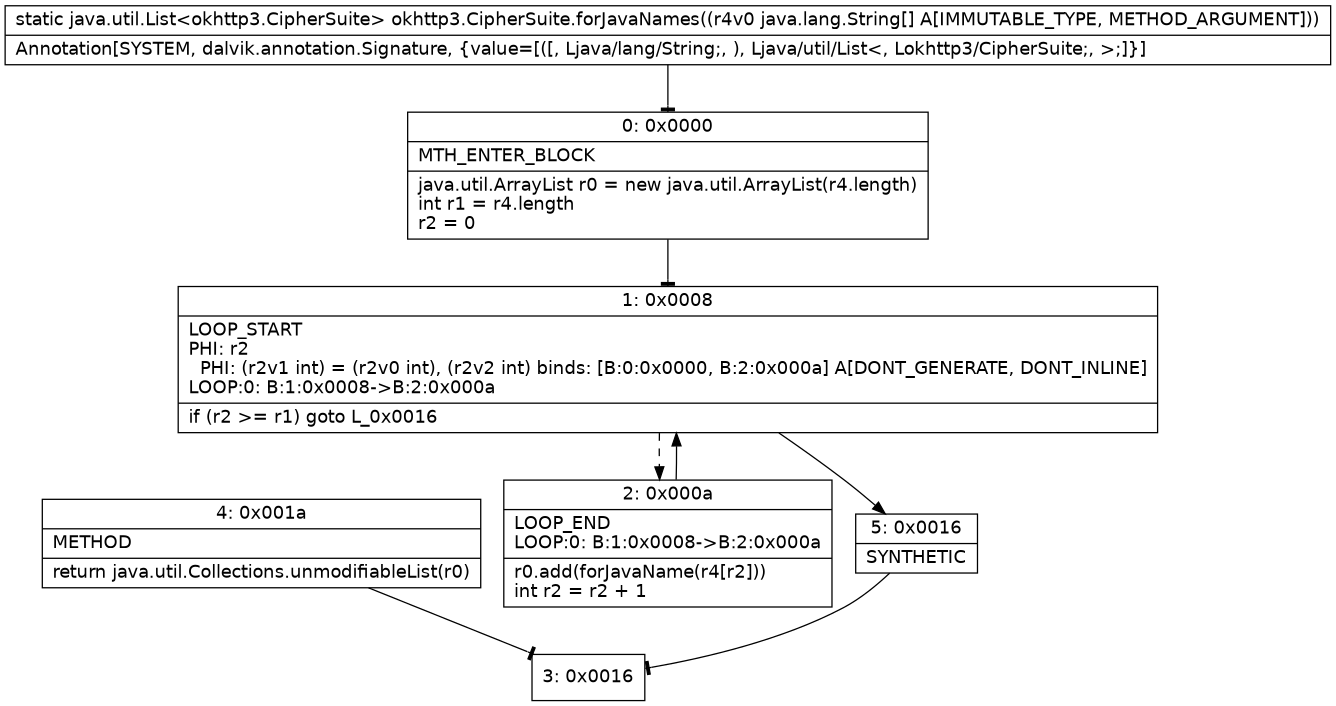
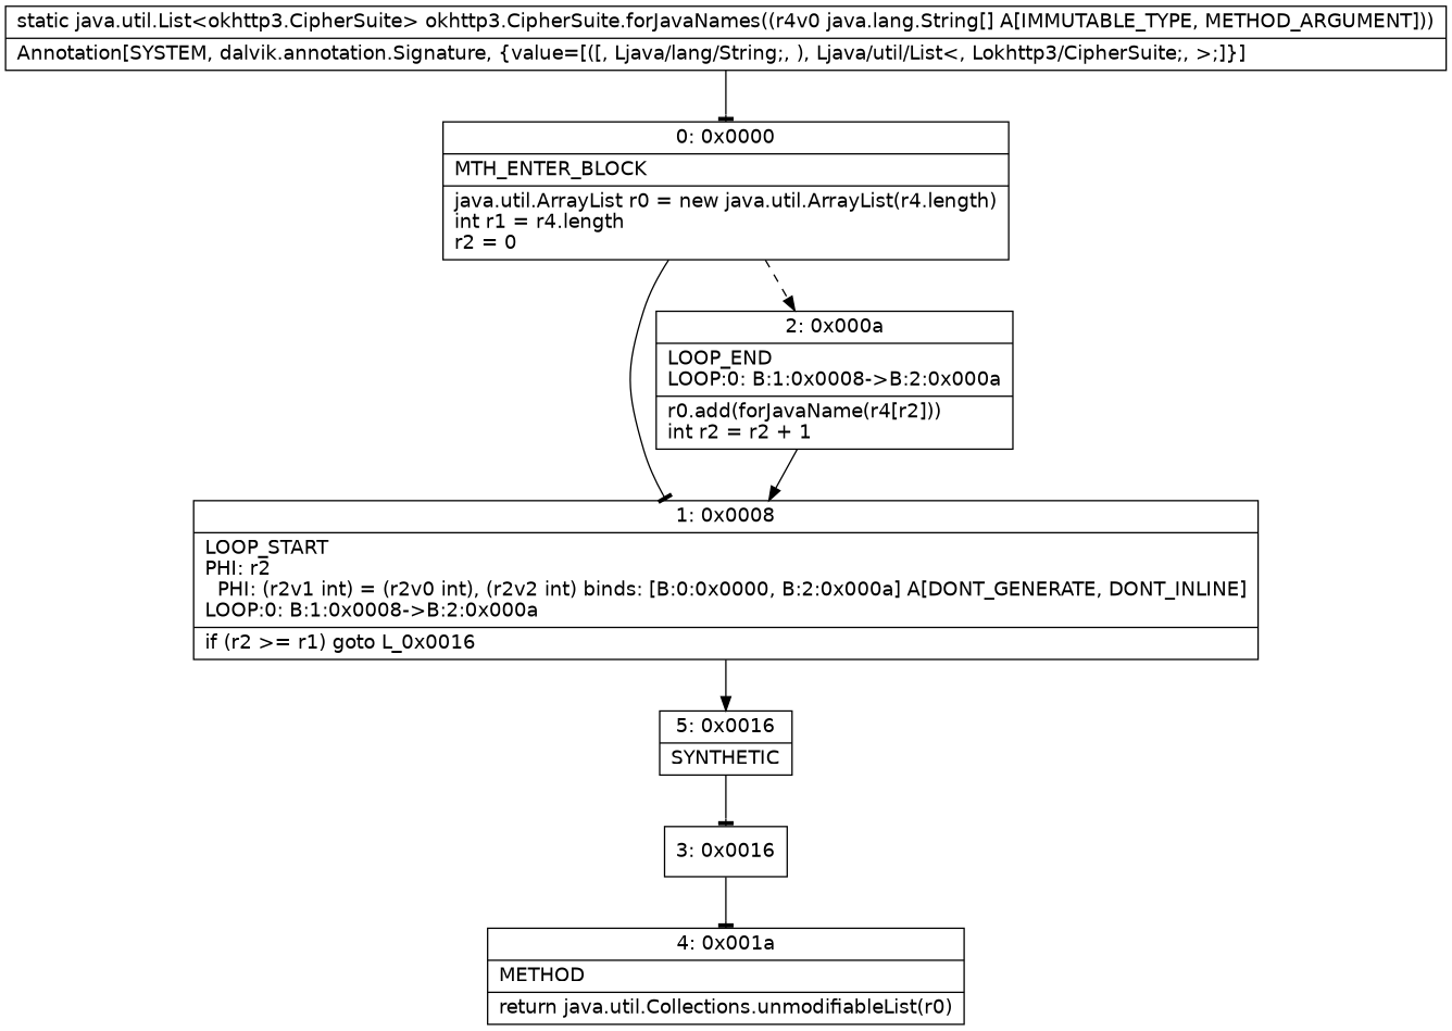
  digraph {
    fontname="DejaVu Sans"
    node [fontname="DejaVu Sans" shape=record]
    edge [arrowhead=tee fontname="DejaVu Sans"]
    n1 [label="{0\:\ 0x0000|MTH_ENTER_BLOCK\l|java.util.ArrayList r0 = new java.util.ArrayList(r4.length)\lint r1 = r4.length\lr2 = 0\l}"]
    n2 [label="{1\:\ 0x0008|LOOP_START\lPHI: r2 \l  PHI: (r2v1 int) = (r2v0 int), (r2v2 int) binds: [B:0:0x0000, B:2:0x000a] A[DONT_GENERATE, DONT_INLINE]\lLOOP:0: B:1:0x0008\-\>B:2:0x000a\l|if (r2 \>= r1) goto L_0x0016\l}"]
    n3 [label="{2\:\ 0x000a|LOOP_END\lLOOP:0: B:1:0x0008\-\>B:2:0x000a\l|r0.add(forJavaName(r4[r2]))\lint r2 = r2 + 1\l}"]
    n4 [label="{5\:\ 0x0016|SYNTHETIC\l}"]
    n5 [label="{3\:\ 0x0016}"]
    n6 [label="{4\:\ 0x001a|METHOD\l|return java.util.Collections.unmodifiableList(r0)\l}"]
    n7 [label="{static java.util.List\<okhttp3.CipherSuite\> okhttp3.CipherSuite.forJavaNames((r4v0 java.lang.String[] A[IMMUTABLE_TYPE, METHOD_ARGUMENT]))  | Annotation[SYSTEM, dalvik.annotation.Signature, \{value=[([, Ljava\/lang\/String;, ), Ljava\/util\/List\<, Lokhttp3\/CipherSuite;, \>;]\}]\l}"]
    n1 -> n2
-   n2 -> n3 [arrowhead=normal style=dashed]
+   n1 -> n3 [arrowhead=normal style=dashed]
    n2 -> n4 [arrowhead=normal]
    n3 -> n2 [arrowhead=normal]
    n4 -> n5
-   n6 -> n5
+   n5 -> n6
    n7 -> n1
  }
